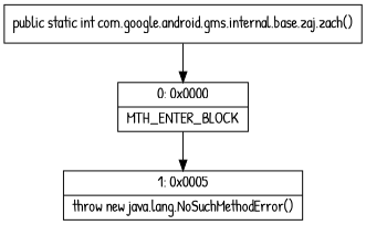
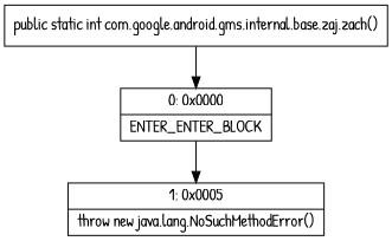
  digraph {
    fontname="Patrick Hand"
    node [shape=record fontname="Patrick Hand"]
    edge [fontname="Patrick Hand"]
-   n1 [label="{0\:\ 0x0000|MTH_ENTER_BLOCK\l}"]
+   n1 [label="{0\:\ 0x0000|ENTER_ENTER_BLOCK\l}"]
    n2 [label="{1\:\ 0x0005|throw new java.lang.NoSuchMethodError()\l}"]
    n3 [label="{public static int com.google.android.gms.internal.base.zaj.zach() }"]
    n1 -> n2
    n3 -> n1
  }
